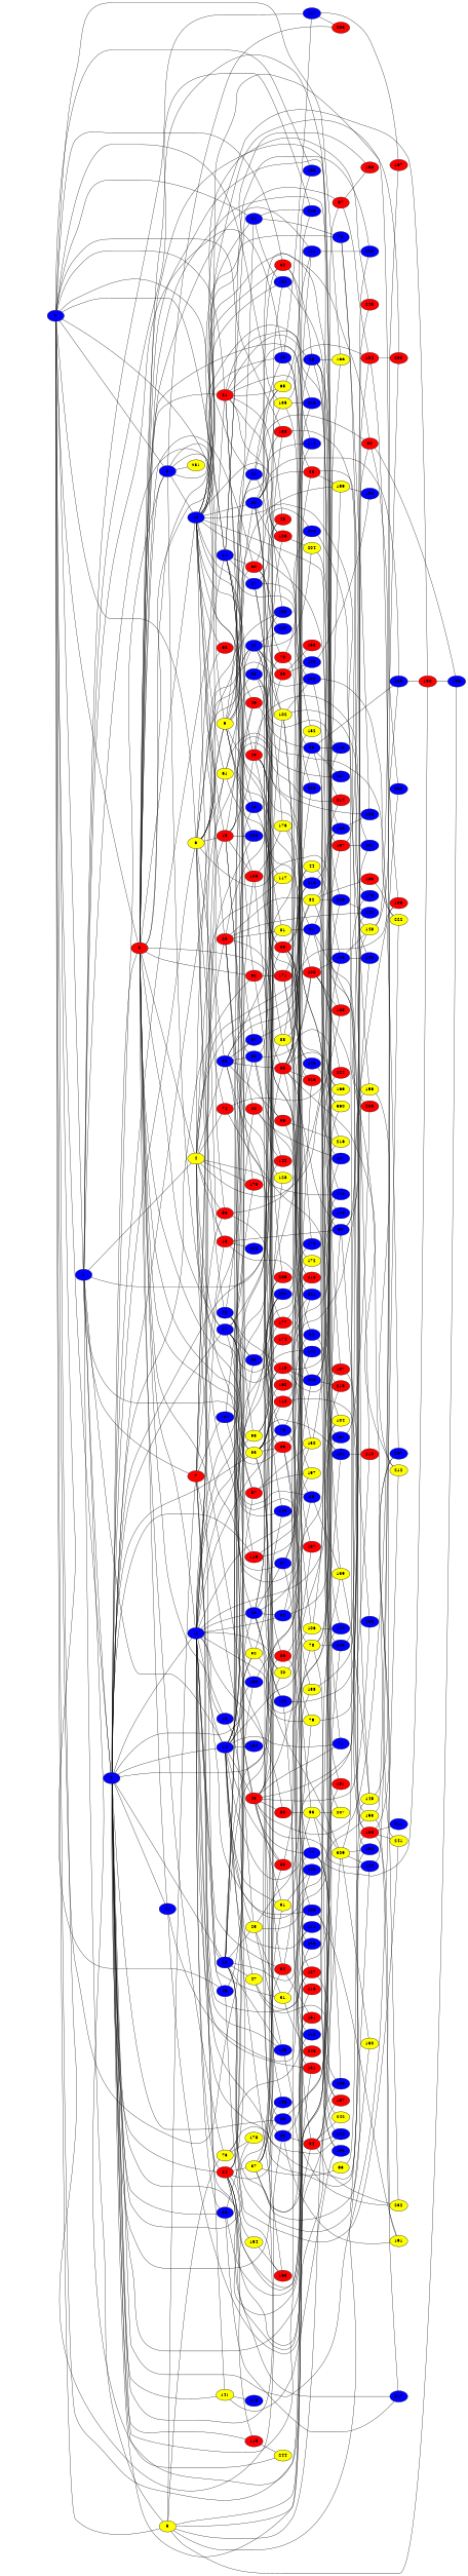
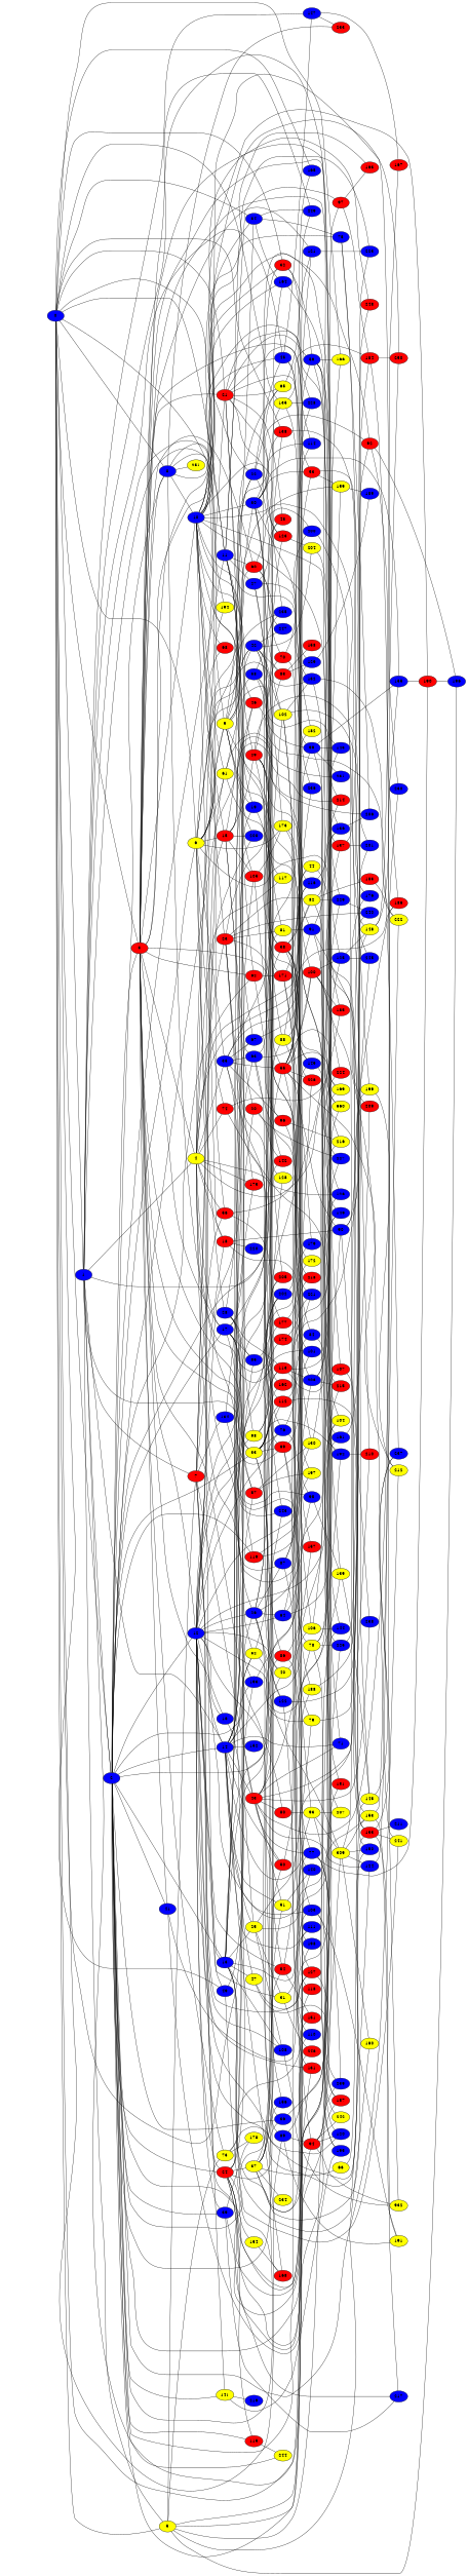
  graph {
    rankdir=LR
    node [fillcolor=blue style=filled]
    0
    1
    2
    3 [fillcolor=red]
    5 [fillcolor=yellow]
    6 [fillcolor=yellow]
    8
    11
    21 [fillcolor=red]
    22
    32 [fillcolor=red]
    34
    49
    56 [fillcolor=red]
    89
    135 [fillcolor=yellow]
    138 [fillcolor=red]
    165
    166 [fillcolor=yellow]
    193
    198
    4 [fillcolor=yellow]
    7 [fillcolor=red]
    9 [fillcolor=yellow]
    14
    38 [fillcolor=red]
    45
    147
+   194 [fillcolor=yellow]
    243
    244 [fillcolor=yellow]
    249
    12
    13
    17
    24 [fillcolor=red]
    33 [fillcolor=yellow]
    36
    39
    41
    46 [fillcolor=red]
    52 [fillcolor=yellow]
    54 [fillcolor=red]
    62 [fillcolor=red]
    93 [fillcolor=yellow]
    103
    112 [fillcolor=red]
    115 [fillcolor=red]
    118 [fillcolor=red]
    119 [fillcolor=red]
    131 [fillcolor=red]
    141 [fillcolor=yellow]
    156
    164
    177 [fillcolor=red]
    212 [fillcolor=yellow]
    215 [fillcolor=red]
    10
    16
    57 [fillcolor=red]
    60 [fillcolor=red]
    73 [fillcolor=yellow]
    95
    121
    125
    129
    136
    137 [fillcolor=red]
    140
    214 [fillcolor=red]
    218 [fillcolor=red]
    248 [fillcolor=red]
    n73 [fillcolor=yellow label=309]
    110
    n75 [fillcolor=yellow label=660]
    180 [fillcolor=yellow]
    196
    35
    74 [fillcolor=red]
    15 [fillcolor=red]
    28
    42
    61 [fillcolor=yellow]
    65 [fillcolor=yellow]
    68 [fillcolor=red]
    92 [fillcolor=red]
    145 [fillcolor=yellow]
    159 [fillcolor=yellow]
    173 [fillcolor=yellow]
    25 [fillcolor=yellow]
    98 [fillcolor=yellow]
    230
    233 [fillcolor=red]
    251 [fillcolor=yellow]
    175 [fillcolor=red]
    43 [fillcolor=red]
    27
    67
    97 [fillcolor=red]
    223
    235
    123 [fillcolor=red]
    48 [fillcolor=red]
    59
    114
    116
    228
    70 [fillcolor=red]
    53 [fillcolor=red]
    75
    168 [fillcolor=red]
    76
    99
    143
    94 [fillcolor=red]
    191 [fillcolor=yellow]
    182 [fillcolor=yellow]
    184 [fillcolor=red]
    148 [fillcolor=yellow]
    197 [fillcolor=yellow]
    18 [fillcolor=red]
    23 [fillcolor=red]
    26
    69 [fillcolor=red]
    117 [fillcolor=yellow]
    126
    185 [fillcolor=red]
    107 [fillcolor=red]
    134
    161
    239
    19
    30
    58
    208
    105 [fillcolor=red]
    50 [fillcolor=red]
    51 [fillcolor=yellow]
    71
    83 [fillcolor=red]
    88 [fillcolor=yellow]
    111
    152
    169 [fillcolor=yellow]
    82 [fillcolor=yellow]
    130 [fillcolor=yellow]
    44 [fillcolor=yellow]
    77
    84
    149
    236
    167 [fillcolor=red]
    31 [fillcolor=yellow]
    40 [fillcolor=yellow]
    63
    64
    79 [fillcolor=yellow]
    80 [fillcolor=red]
    81 [fillcolor=yellow]
    91
    102 [fillcolor=yellow]
    108
    133 [fillcolor=red]
    142 [fillcolor=red]
    216 [fillcolor=yellow]
    47 [fillcolor=yellow]
    85
    124
    128 [fillcolor=yellow]
    151 [fillcolor=red]
    188 [fillcolor=yellow]
    205 [fillcolor=red]
    241 [fillcolor=yellow]
    20 [fillcolor=red]
    87
    202
    144
    37 [fillcolor=yellow]
    154 [fillcolor=yellow]
    217
    122
    101
    174 [fillcolor=red]
    192
    178 [fillcolor=yellow]
    187 [fillcolor=red]
    139 [fillcolor=yellow]
    78 [fillcolor=yellow]
    96 [fillcolor=red]
    171 [fillcolor=red]
    207 [fillcolor=yellow]
    195
    221
    219
    179
    29 [fillcolor=red]
    104 [fillcolor=yellow]
    150
    163 [fillcolor=red]
    190 [fillcolor=red]
    226 [fillcolor=red]
    229
    250 [fillcolor=red]
    247
    200
    127 [fillcolor=red]
    120
    245
    189
    206
    201
    90
    157 [fillcolor=red]
    220
    55 [fillcolor=red]
    162 [fillcolor=red]
    240
    113 [fillcolor=red]
    186 [fillcolor=red]
    153 [fillcolor=yellow]
    199 [fillcolor=yellow]
    225
    132
    204 [fillcolor=yellow]
    100 [fillcolor=red]
    231
    237
    227
    181 [fillcolor=red]
    106 [fillcolor=yellow]
    210 [fillcolor=red]
    238
    203
    209 [fillcolor=red]
    155
    86 [fillcolor=red]
    172 [fillcolor=yellow]
    176
    246 [fillcolor=red]
    146
-   232 [fillcolor=yellow]
+   232 [fillcolor=yellow label=932]
    211
    158 [fillcolor=red]
    183 [fillcolor=red]
+   234 [fillcolor=yellow]
    66 [fillcolor=yellow]
    242 [fillcolor=yellow]
    222 [fillcolor=yellow]
    224 [fillcolor=red]
    0 -- 1
    0 -- 2
    0 -- 3
    0 -- 5
    0 -- 6
    0 -- 8
    0 -- 11
    0 -- 21
    0 -- 22
    0 -- 32
    0 -- 34
    0 -- 49
    0 -- 56
    0 -- 89
    0 -- 135
    0 -- 138
    0 -- 165
    0 -- 166
    0 -- 193
    0 -- 198
    1 -- 2
    1 -- 5
    1 -- 4
    1 -- 7
    1 -- 9
    1 -- 14
    1 -- 38
    1 -- 45
    1 -- 147
+   1 -- 194
    1 -- 243
    1 -- 244
    1 -- 249
    2 -- 3
    2 -- 6
    2 -- 8
    2 -- 11
    2 -- 14
    2 -- 12
    2 -- 13
    2 -- 17
    2 -- 24
    2 -- 33
    2 -- 36
    2 -- 39
    2 -- 41
    2 -- 46
    2 -- 52
    2 -- 54
    2 -- 62
    2 -- 93
    2 -- 103
    2 -- 112
    2 -- 115
    2 -- 118
    2 -- 119
    2 -- 131
    2 -- 141
    2 -- 156
    2 -- 164
    2 -- 177
    2 -- 212
    2 -- 215
    3 -- 8
    3 -- 21
    3 -- 34
    3 -- 89
    3 -- 4
    3 -- 12
    3 -- 17
    3 -- 41
    3 -- 62
    3 -- 10
    3 -- 16
    3 -- 57
    3 -- 60
    3 -- 73
    3 -- 95
    3 -- 121
    3 -- 125
    3 -- 129
    3 -- 136
    3 -- 137
    3 -- 140
    3 -- 214
    3 -- 218
    3 -- 248
    5 -- 7
    5 -- 73
    5 -- n73
    5 -- 110
    5 -- n75
    5 -- 180
    5 -- 196
    6 -- 21
    6 -- 49
    6 -- 9
    6 -- 35
    6 -- 74
    6 -- 15
    6 -- 28
    6 -- 42
    6 -- 61
    6 -- 65
    6 -- 68
    6 -- 92
    6 -- 145
    6 -- 159
+   6 -- 173
    8 -- 11
    8 -- 10
    8 -- 25
    8 -- 98
    8 -- 230
    8 -- 233
    8 -- 251
    11 -- 243
    11 -- 60
    11 -- 175
    11 -- 43
    11 -- 27
    11 -- 67
    11 -- 97
    11 -- 223
    21 -- 46
    21 -- 62
    21 -- 65
    21 -- 235
    21 -- 123
    21 -- 48
    21 -- 59
    21 -- 114
    21 -- 116
    21 -- 228
    22 -- 45
    22 -- 65
    22 -- 70
    32 -- 59
    32 -- 53
    34 -- 249
    34 -- 164
    34 -- 75
    49 -- 57
    49 -- 168
    56 -- 76
    56 -- 99
    89 -- 143
    89 -- 94
    89 -- 191
    135 -- 228
    135 -- 182
    135 -- 184
    138 -- 148
    193 -- 197
    4 -- 56
    4 -- 193
    4 -- 9
+   4 -- 194
    4 -- 17
    4 -- 129
    4 -- 35
    4 -- 74
    4 -- 175
    4 -- 182
    4 -- 18
    4 -- 23
    4 -- 26
    4 -- 69
    4 -- 117
    4 -- 126
    4 -- 185
    7 -- 22
    7 -- 56
    7 -- 15
    7 -- 43
    7 -- 18
    7 -- 107
    7 -- 134
    7 -- 161
    7 -- 239
    9 -- 34
    9 -- 38
    9 -- 95
    9 -- 42
    9 -- 235
    9 -- 143
    9 -- 19
    9 -- 30
    9 -- 58
    9 -- 208
    14 -- 193
    14 -- 52
    14 -- 103
    14 -- 25
    14 -- 43
    14 -- 67
    14 -- 168
    14 -- 184
    14 -- 105
    14 -- 50
    14 -- 51
    14 -- 71
    14 -- 83
    14 -- 88
    14 -- 111
    14 -- 152
    14 -- 169
    38 -- 197
    38 -- 82
    38 -- 130
    38 -- 44
    38 -- 77
    38 -- 84
    38 -- 149
    45 -- 147
    45 -- 99
    45 -- 236
    147 -- 233
    147 -- 167
    12 -- 138
    12 -- 14
    12 -- 13
    12 -- 24
    12 -- 39
    12 -- 54
    12 -- 131
    12 -- 141
    12 -- 16
    12 -- 61
    12 -- 145
    12 -- 76
    12 -- 26
    12 -- 208
    12 -- 31
    12 -- 40
    12 -- 63
    12 -- 64
    12 -- 79
    12 -- 80
    12 -- 81
    12 -- 91
    12 -- 102
    12 -- 108
    12 -- 133
    12 -- 142
    12 -- 216
    13 -- 60
    13 -- 25
    13 -- 19
    13 -- 108
    13 -- 47
    13 -- 85
    13 -- 124
    13 -- 128
    13 -- 151
    13 -- 188
    13 -- 205
    13 -- 241
    17 -- 33
    17 -- 48
    17 -- 85
    17 -- 205
    17 -- 20
    17 -- 87
    17 -- 202
    24 -- 36
    24 -- 115
    24 -- 140
    24 -- 42
    24 -- 98
    24 -- 94
    24 -- 26
    24 -- 144
    24 -- 37
    24 -- 154
    24 -- 217
    33 -- 112
    33 -- 156
    33 -- 53
    33 -- 76
    33 -- 69
    33 -- 202
    33 -- 122
    33 -- 101
    33 -- 174
    33 -- 192
    36 -- 126
    39 -- 77
    39 -- 217
    39 -- 178
    41 -- 101
    41 -- 187
    46 -- 214
    52 -- 243
    52 -- 139
    54 -- 151
    54 -- 78
    62 -- 96
    62 -- 171
    93 -- n73
    93 -- 239
    93 -- 207
    103 -- 191
    103 -- 195
    112 -- 218
    112 -- 133
    115 -- 244
    119 -- 149
    119 -- 221
    141 -- 195
    141 -- 219
    164 -- 185
    177 -- 179
    10 -- 32
    10 -- 45
    10 -- 164
    10 -- 215
    10 -- 15
    10 -- 61
    10 -- 68
    10 -- 123
    10 -- 75
    10 -- 18
    10 -- 23
    10 -- 19
    10 -- 30
    10 -- 105
    10 -- 144
    10 -- 29
    10 -- 104
    10 -- 150
    10 -- 163
    10 -- 190
    10 -- 226
    10 -- 229
    10 -- 250
    16 -- 47
    57 -- 197
    57 -- 130
    60 -- 102
    60 -- 247
    60 -- 200
    73 -- 178
    73 -- 127
    73 -- 120
    95 -- 139
    121 -- 223
    125 -- 148
    125 -- 245
    129 -- 189
    136 -- 206
    137 -- 223
    137 -- 201
    n73 -- 180
    n73 -- 124
    n73 -- 150
+   n73 -- 153
    n73 -- 199
    35 -- 112
    35 -- 57
    35 -- 121
    35 -- 67
    35 -- 44
    35 -- 63
    35 -- 96
    35 -- 55
    74 -- 125
    74 -- 139
    15 -- 22
    15 -- 208
    15 -- 105
    15 -- 63
    15 -- 20
    15 -- 29
    15 -- 206
    15 -- 225
    28 -- 46
    28 -- 52
    28 -- 119
    28 -- 85
    28 -- 113
    42 -- 54
    42 -- 83
    42 -- 149
    42 -- 102
    42 -- 247
    42 -- 132
    42 -- 204
    61 -- 171
    61 -- 100
    61 -- 231
    65 -- 121
    92 -- 196
    92 -- 186
    145 -- 237
    159 -- 189
    173 -- 227
    173 -- 181
    25 -- 31
    25 -- 79
    25 -- 108
    25 -- 153
    98 -- 202
    98 -- 113
    43 -- 50
    43 -- 51
    43 -- 71
    43 -- 77
    43 -- 84
    43 -- 80
    43 -- 124
    43 -- 250
    43 -- 162
    43 -- 106
    43 -- 210
    43 -- 238
    27 -- 173
    27 -- 48
    27 -- 88
    27 -- 91
    67 -- 116
    97 -- 184
    97 -- 163
    123 -- 204
    59 -- 166
    59 -- 126
    59 -- 107
    59 -- 71
    59 -- 169
    116 -- 136
    70 -- 103
    70 -- 200
    53 -- 159
    53 -- 201
    75 -- 206
    75 -- 199
    76 -- 106
    76 -- 146
    99 -- 143
    99 -- 231
    99 -- 155
    99 -- 146
    94 -- 120
    94 -- 225
    94 -- 181
    94 -- 232
    94 -- 242
    184 -- 250
    184 -- 232
    148 -- 167
    148 -- 155
    18 -- 90
    18 -- 157
    18 -- 220
    23 -- 33
    23 -- 70
    23 -- 82
    23 -- 40
    23 -- 81
    23 -- 55
    23 -- 162
    23 -- 240
    26 -- 36
    26 -- n73
    26 -- 123
    26 -- 130
    26 -- 64
    26 -- 87
    26 -- 122
    26 -- 113
    69 -- 93
    69 -- 118
    69 -- 186
    107 -- 133
    134 -- 175
    134 -- 203
    161 -- 209
    19 -- 205
    30 -- 138
    30 -- 92
    30 -- 114
    30 -- 53
    30 -- 83
    30 -- 142
    30 -- 128
    30 -- 132
    30 -- 155
    58 -- 235
    58 -- 99
    58 -- 81
    58 -- 237
    105 -- 173
    105 -- 221
    50 -- 192
    51 -- 140
    83 -- 129
    83 -- 158
    88 -- 114
    88 -- 127
    88 -- 186
    82 -- n75
    82 -- 97
    82 -- 229
    82 -- 183
    130 -- 227
    44 -- 153
    77 -- 195
    77 -- 190
    77 -- 242
    84 -- 187
    149 -- 207
    31 -- 111
    31 -- 246
    40 -- 157
    63 -- 135
    63 -- 69
    63 -- 78
    63 -- 100
    64 -- 166
    64 -- 236
    64 -- 104
    79 -- 245
    80 -- 93
    81 -- 91
    91 -- 214
    91 -- 192
    91 -- 209
    102 -- 198
    102 -- 245
    102 -- 132
    102 -- 203
    108 -- 232
    133 -- 191
    133 -- 241
    133 -- 237
    133 -- 211
    47 -- 187
    47 -- 127
    85 -- 159
    124 -- 230
    188 -- 201
    20 -- 142
    20 -- 227
    87 -- 110
    87 -- 226
    87 -- 172
    202 -- 249
    37 -- 50
    37 -- 51
    37 -- 40
    37 -- 150
    37 -- 55
    37 -- 86
    37 -- 246
+   37 -- 234
    37 -- 66
    154 -- 168
    122 -- 131
    122 -- 240
    174 -- 221
    192 -- 210
    139 -- 145
    78 -- 104
    78 -- 120
    78 -- 90
    78 -- 225
    96 -- 216
    96 -- 101
    171 -- 228
    171 -- 188
    171 -- 179
    29 -- 32
    29 -- 38
    29 -- 177
    29 -- 117
    29 -- 86
    29 -- 172
    29 -- 176
    190 -- 196
    229 -- 240
    200 -- 210
    127 -- 239
    90 -- 92
    90 -- 238
    90 -- 176
    55 -- 165
    55 -- 212
    55 -- n75
    55 -- 59
    55 -- 116
    55 -- 169
    55 -- 82
    55 -- 79
    55 -- 226
    55 -- 90
    55 -- 100
    113 -- 136
    113 -- 203
    113 -- 146
    153 -- 217
    153 -- 222
    199 -- 212
    225 -- 248
    132 -- 161
    132 -- 222
    204 -- 224
    100 -- 125
    100 -- 185
    100 -- 216
    100 -- 241
    106 -- 137
    106 -- 144
    203 -- 215
    203 -- 229
    203 -- 224
    155 -- 190
    86 -- 95
    86 -- 94
    183 -- 222
    66 -- 148
  }
